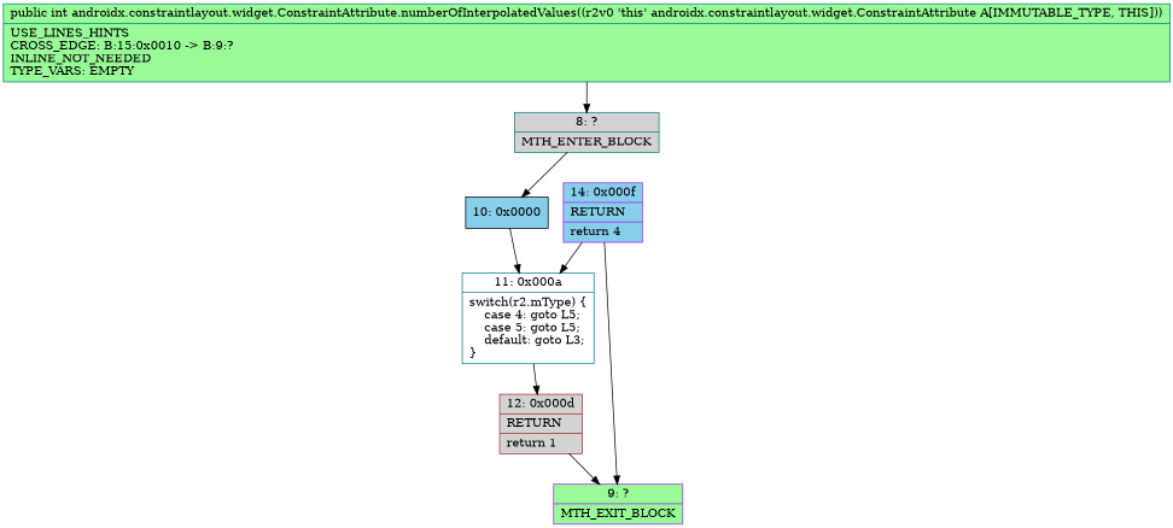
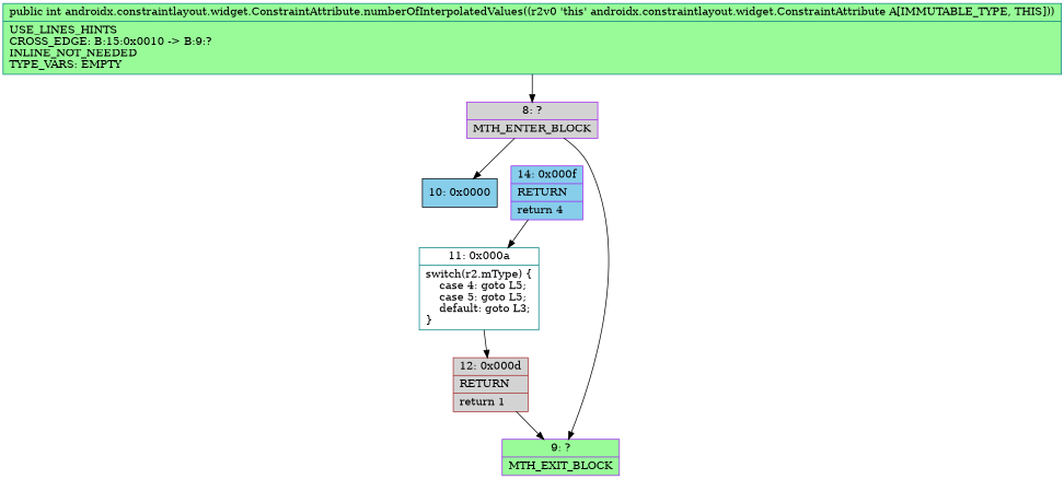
  digraph {
    node [color=teal fillcolor=lightgrey shape=record style=filled]
-   n1 [label="{8\:\ ?|MTH_ENTER_BLOCK\l}"]
+   n1 [color=purple label="{8\:\ ?|MTH_ENTER_BLOCK\l}"]
    n2 [color=black fillcolor=skyblue label="{10\:\ 0x0000}"]
    n3 [fillcolor=white label="{11\:\ 0x000a|switch(r2.mType) \{\l    case 4: goto L5;\l    case 5: goto L5;\l    default: goto L3;\l\}\l}"]
    n4 [color=brown label="{12\:\ 0x000d|RETURN\l|return 1\l}"]
    n5 [color=purple fillcolor=palegreen label="{9\:\ ?|MTH_EXIT_BLOCK\l}"]
    n6 [color=purple fillcolor=skyblue label="{14\:\ 0x000f|RETURN\l|return 4\l}"]
    n7 [fillcolor=palegreen label="{public int androidx.constraintlayout.widget.ConstraintAttribute.numberOfInterpolatedValues((r2v0 'this' androidx.constraintlayout.widget.ConstraintAttribute A[IMMUTABLE_TYPE, THIS]))  | USE_LINES_HINTS\lCROSS_EDGE: B:15:0x0010 \-\> B:9:?\lINLINE_NOT_NEEDED\lTYPE_VARS: EMPTY\l}"]
    n1 -> n2
-   n2 -> n3
    n3 -> n4
    n4 -> n5
    n6 -> n3
-   n6 -> n5
+   n1 -> n5
    n7 -> n1
  }
